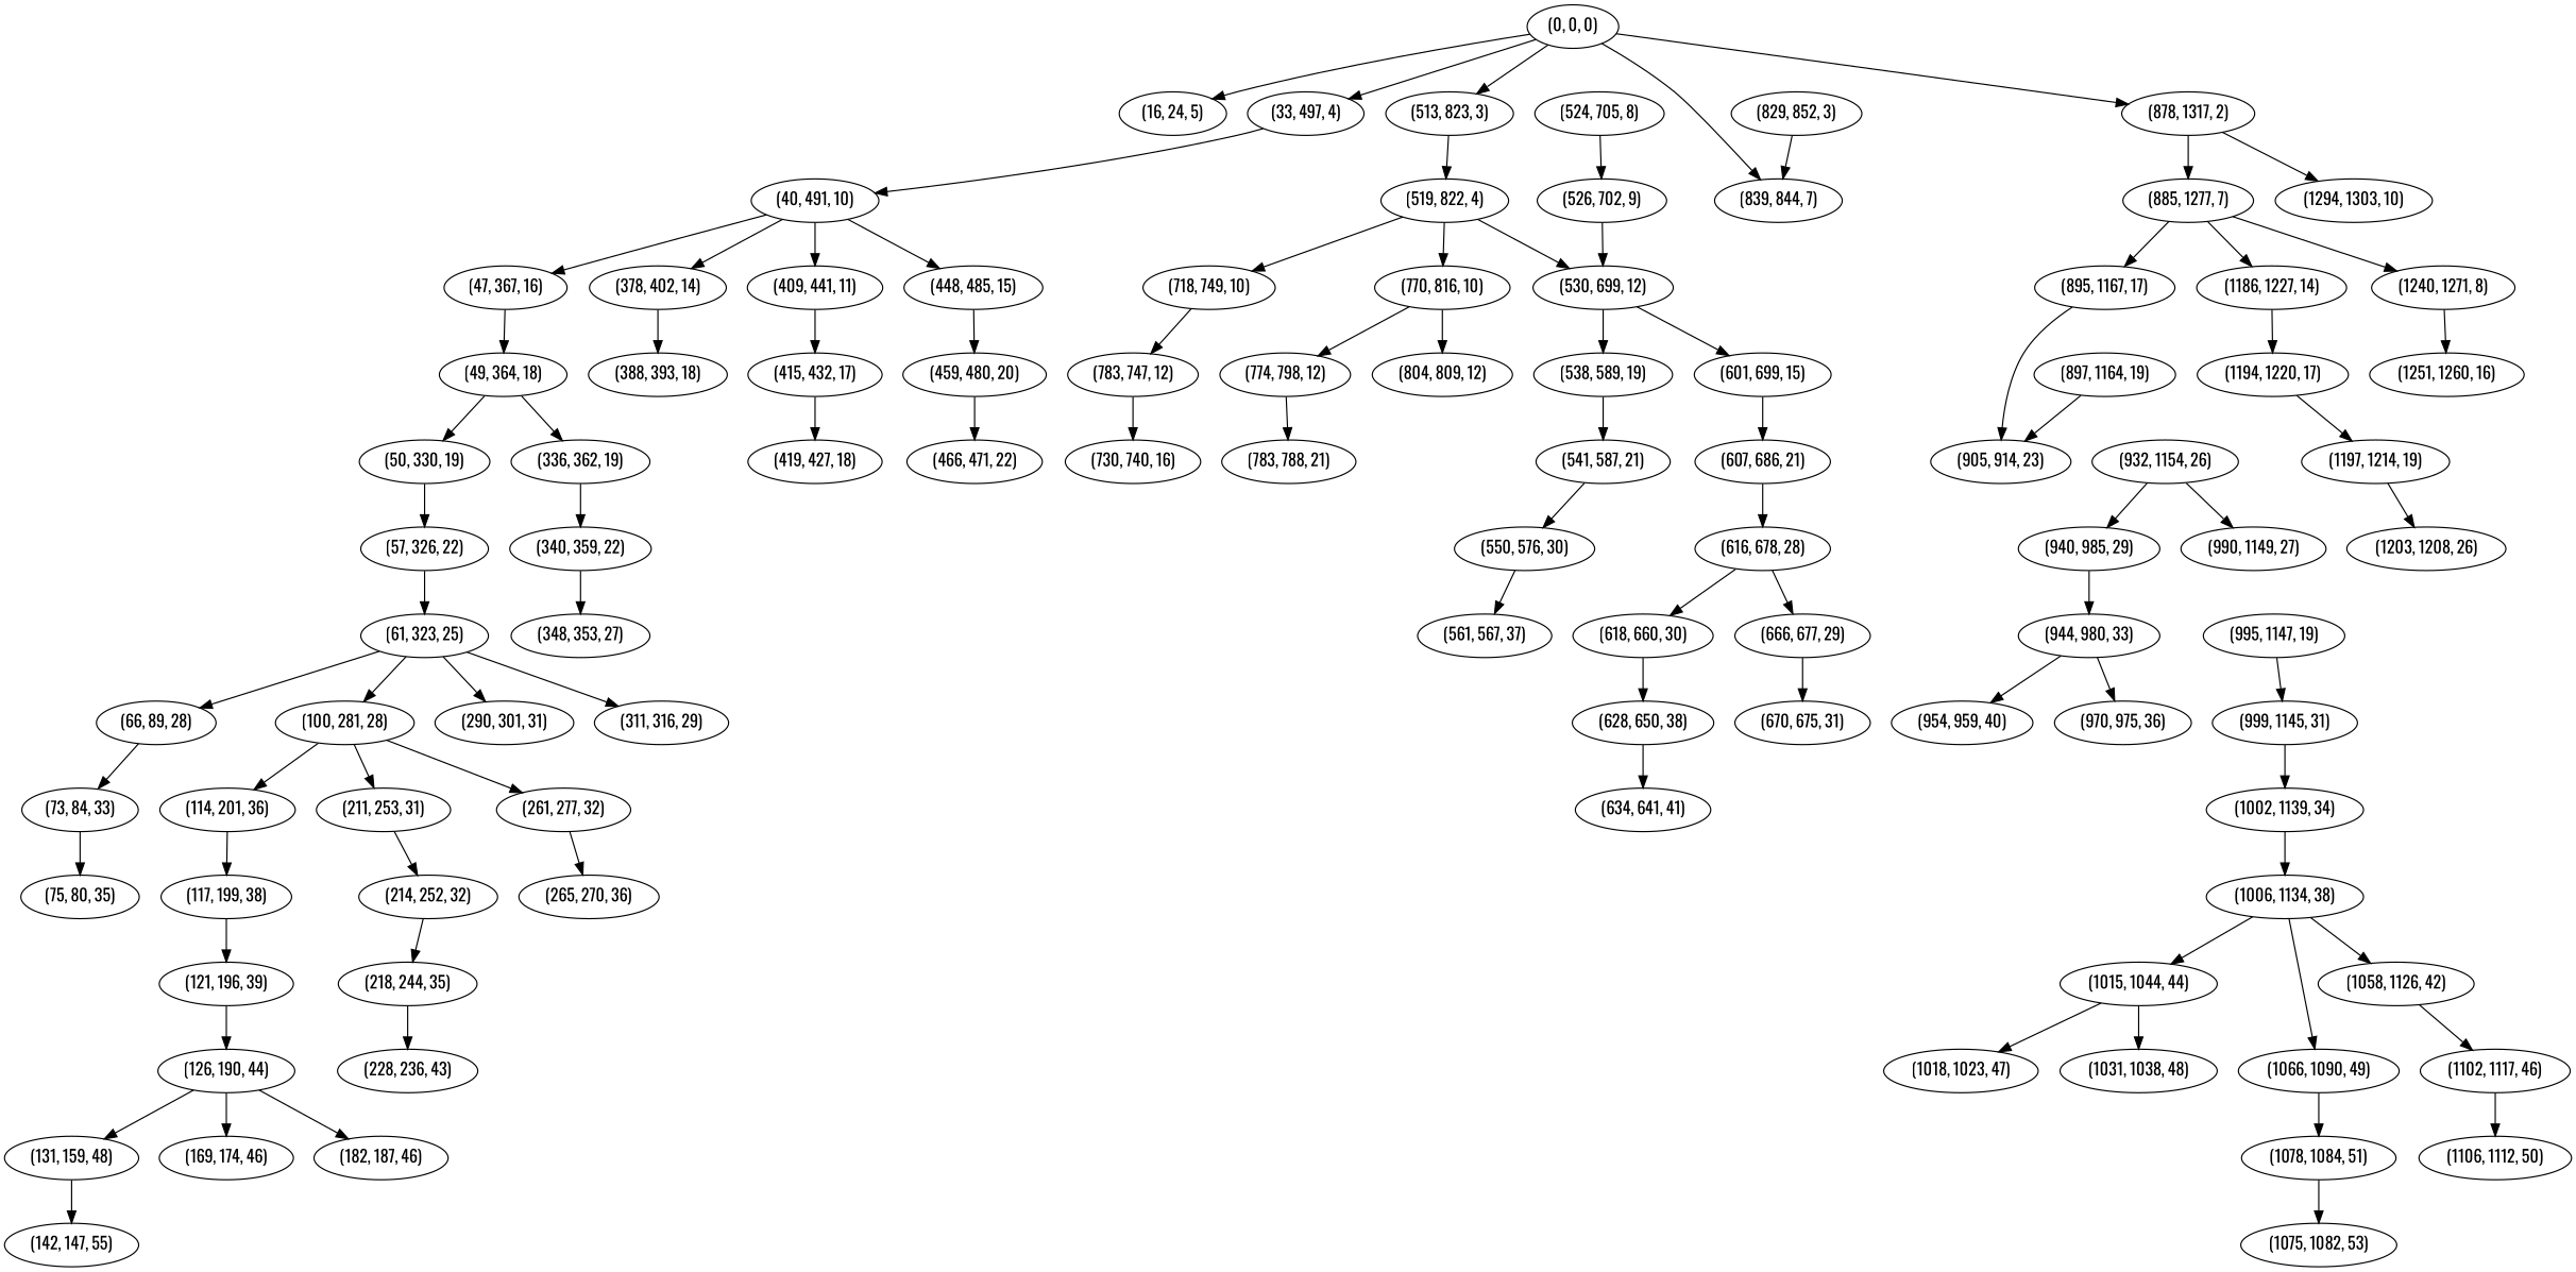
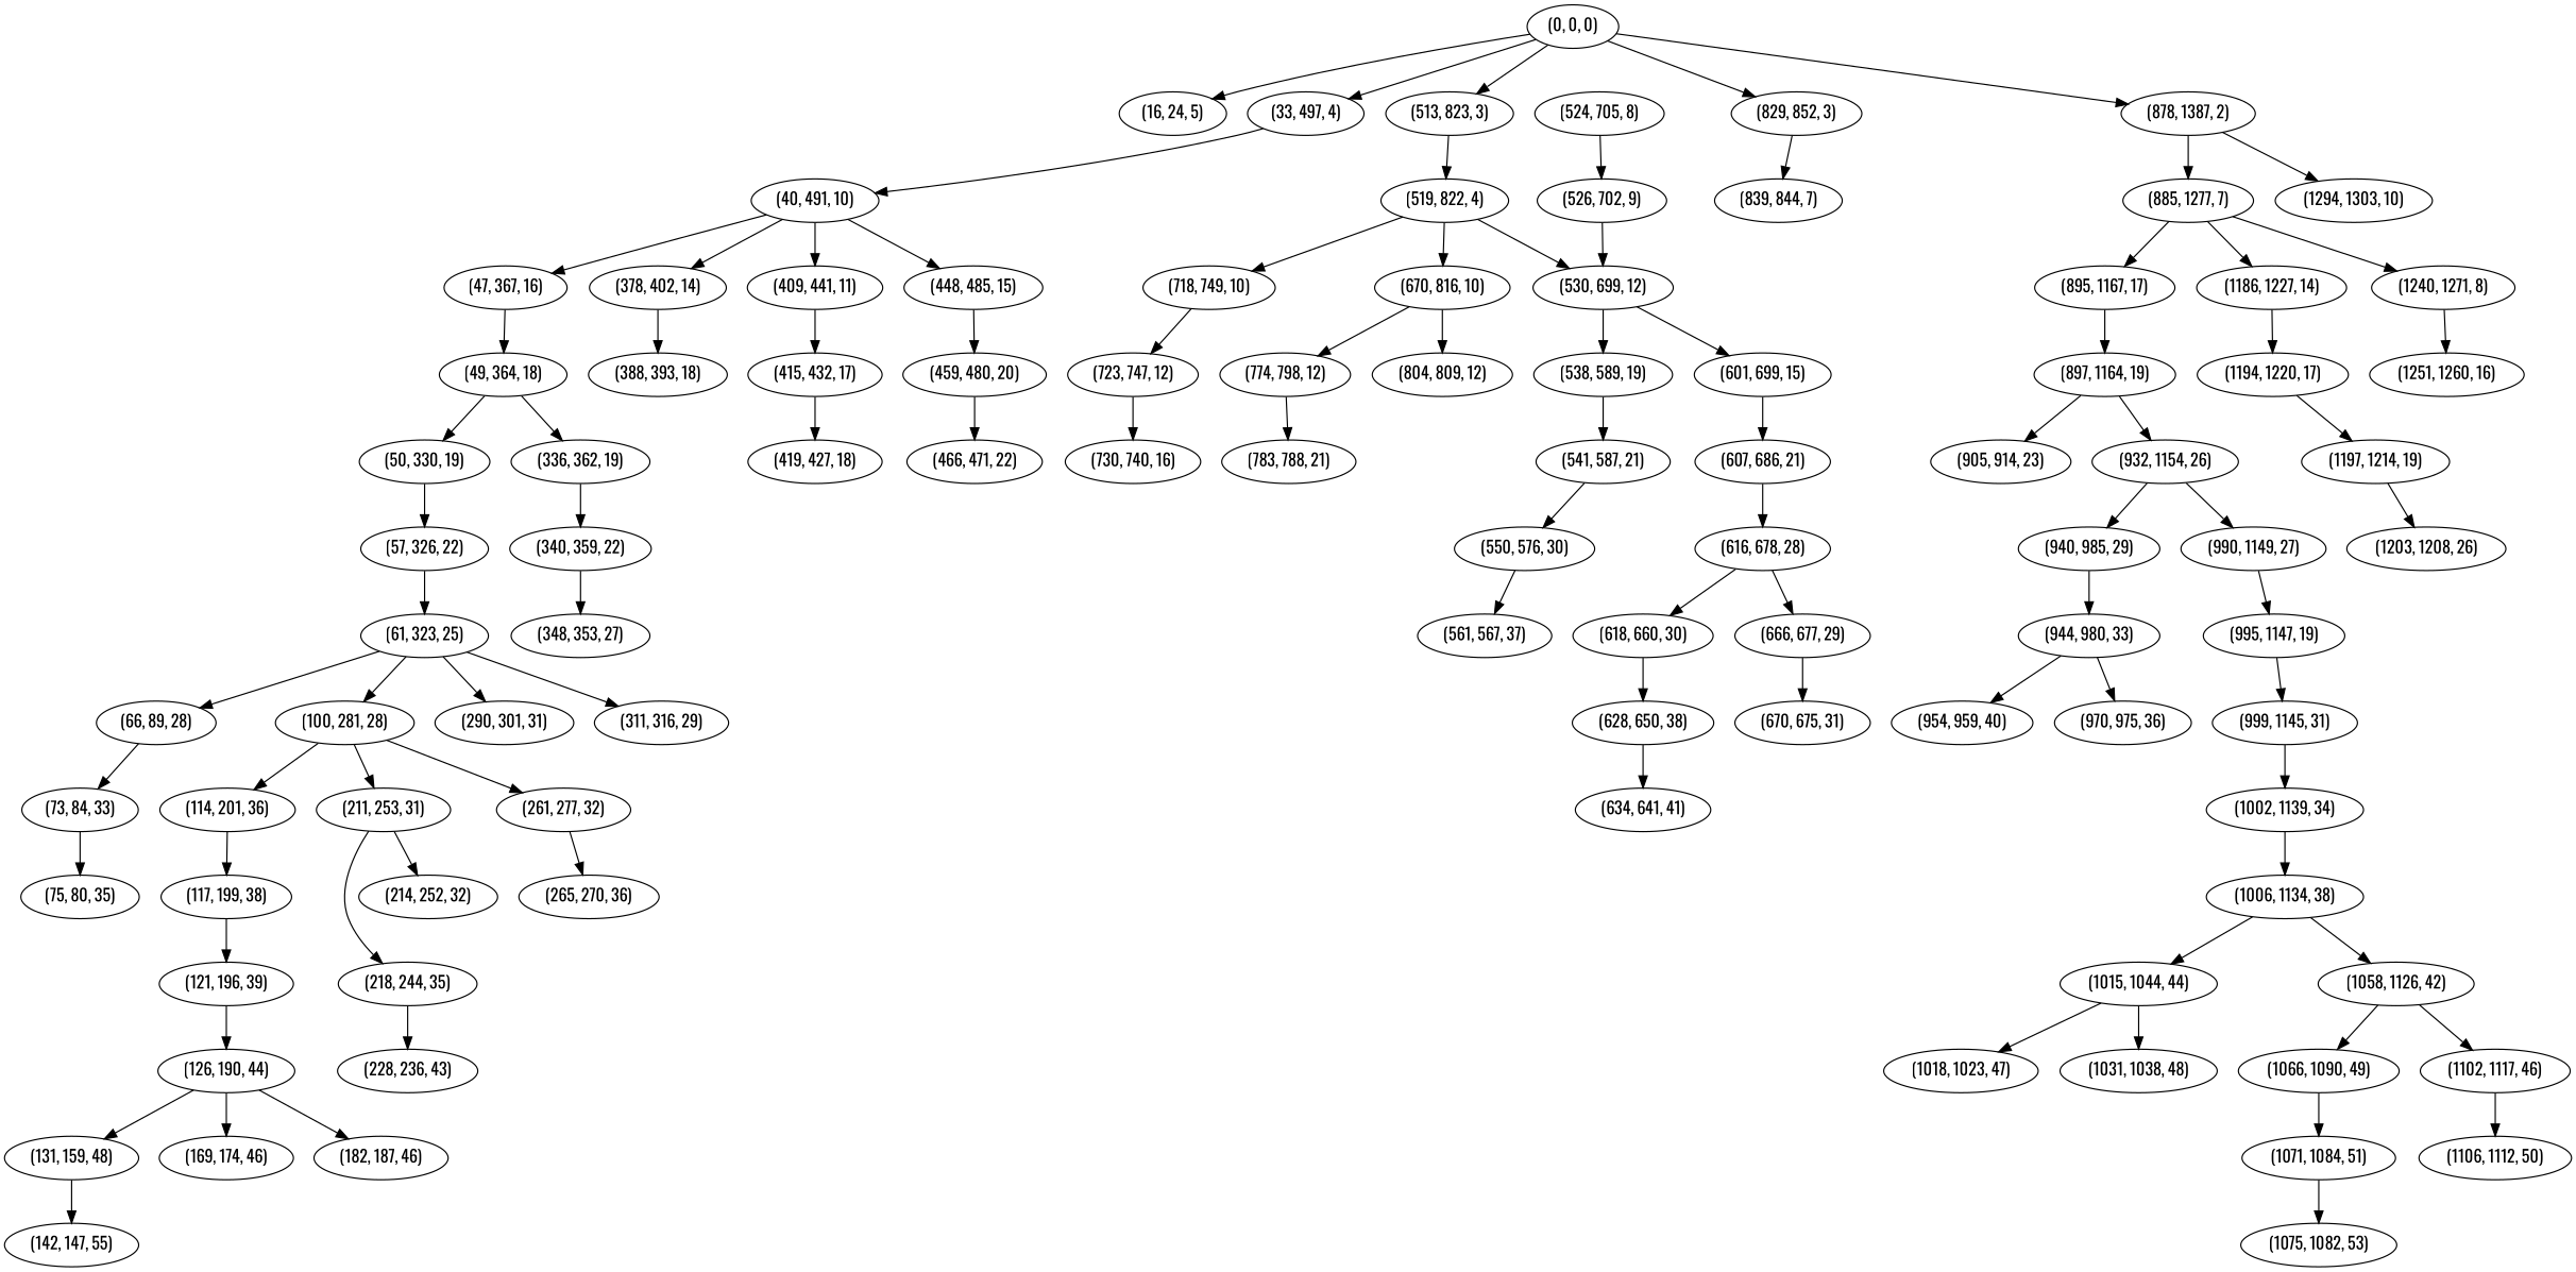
  digraph {
    fontname=Oswald
    node [fontname=Oswald]
    edge [fontname=Oswald]
    "(0, 0, 0)"
    "(16, 24, 5)"
    "(33, 497, 4)"
    "(513, 823, 3)"
    "(829, 852, 3)"
-   "(878, 1317, 2)"
+   "(878, 1317, 2)" [label="(878, 1387, 2)"]
    "(40, 491, 10)"
    "(519, 822, 4)"
    "(839, 844, 7)"
    "(885, 1277, 7)"
    "(1294, 1303, 10)"
    "(47, 367, 16)"
    "(378, 402, 14)"
    "(409, 441, 11)"
    "(448, 485, 15)"
    "(49, 364, 18)"
    "(388, 393, 18)"
    "(415, 432, 17)"
    "(459, 480, 20)"
    "(50, 330, 19)"
    "(336, 362, 19)"
    "(57, 326, 22)"
    "(340, 359, 22)"
    "(61, 323, 25)"
    "(66, 89, 28)"
    "(100, 281, 28)"
    "(290, 301, 31)"
    "(311, 316, 29)"
    "(73, 84, 33)"
    "(114, 201, 36)"
    "(211, 253, 31)"
    "(261, 277, 32)"
    "(75, 80, 35)"
    "(117, 199, 38)"
    "(214, 252, 32)"
    "(265, 270, 36)"
    "(121, 196, 39)"
    "(126, 190, 44)"
    "(131, 159, 48)"
    "(169, 174, 46)"
    "(182, 187, 46)"
    "(142, 147, 55)"
    "(218, 244, 35)"
    "(228, 236, 43)"
    "(348, 353, 27)"
    "(419, 427, 18)"
    "(466, 471, 22)"
    "(718, 749, 10)"
-   "(770, 816, 10)"
+   "(770, 816, 10)" [label="(670, 816, 10)"]
    "(530, 699, 12)"
    "(524, 705, 8)"
    "(526, 702, 9)"
-   "(723, 747, 12)" [label="(783, 747, 12)"]
+   "(723, 747, 12)"
    "(774, 798, 12)"
    "(804, 809, 12)"
    "(538, 589, 19)"
    n57 [label="(601, 699, 15)"]
    "(541, 587, 21)"
    "(607, 686, 21)"
    "(550, 576, 30)"
    "(561, 567, 37)"
    "(616, 678, 28)"
    "(618, 660, 30)"
    "(666, 677, 29)"
    "(628, 650, 38)"
    "(670, 675, 31)"
    "(634, 641, 41)"
    "(730, 740, 16)"
    "(783, 788, 21)"
    "(895, 1167, 17)"
    "(1186, 1227, 14)"
    "(1240, 1271, 8)"
    "(897, 1164, 19)"
    "(1194, 1220, 17)"
    "(1251, 1260, 16)"
    "(905, 914, 23)"
    "(932, 1154, 26)"
    "(940, 985, 29)"
    "(990, 1149, 27)"
    "(944, 980, 33)"
    n81 [label="(995, 1147, 19)"]
    "(954, 959, 40)"
    "(970, 975, 36)"
    "(999, 1145, 31)"
    "(1002, 1139, 34)"
    "(1006, 1134, 38)"
    "(1015, 1044, 44)"
    "(1058, 1126, 42)"
    "(1018, 1023, 47)"
    "(1031, 1038, 48)"
    "(1066, 1090, 49)"
    "(1102, 1117, 46)"
-   "(1071, 1084, 51)" [label="(1078, 1084, 51)"]
+   "(1071, 1084, 51)"
    "(1106, 1112, 50)"
    "(1075, 1082, 53)"
    "(1197, 1214, 19)"
    n97 [label="(1203, 1208, 26)"]
    "(0, 0, 0)" -> "(16, 24, 5)"
    "(0, 0, 0)" -> "(33, 497, 4)"
    "(0, 0, 0)" -> "(513, 823, 3)"
-   "(0, 0, 0)" -> "(839, 844, 7)"
+   "(0, 0, 0)" -> "(829, 852, 3)"
    "(0, 0, 0)" -> "(878, 1317, 2)"
    "(33, 497, 4)" -> "(40, 491, 10)"
    "(513, 823, 3)" -> "(519, 822, 4)"
    "(829, 852, 3)" -> "(839, 844, 7)"
    "(878, 1317, 2)" -> "(885, 1277, 7)"
    "(878, 1317, 2)" -> "(1294, 1303, 10)"
    "(40, 491, 10)" -> "(47, 367, 16)"
    "(40, 491, 10)" -> "(378, 402, 14)"
    "(40, 491, 10)" -> "(409, 441, 11)"
    "(40, 491, 10)" -> "(448, 485, 15)"
    "(519, 822, 4)" -> "(718, 749, 10)"
    "(519, 822, 4)" -> "(770, 816, 10)"
    "(519, 822, 4)" -> "(530, 699, 12)"
    "(885, 1277, 7)" -> "(895, 1167, 17)"
    "(885, 1277, 7)" -> "(1186, 1227, 14)"
    "(885, 1277, 7)" -> "(1240, 1271, 8)"
    "(47, 367, 16)" -> "(49, 364, 18)"
    "(378, 402, 14)" -> "(388, 393, 18)"
    "(409, 441, 11)" -> "(415, 432, 17)"
    "(448, 485, 15)" -> "(459, 480, 20)"
    "(49, 364, 18)" -> "(50, 330, 19)"
    "(49, 364, 18)" -> "(336, 362, 19)"
    "(415, 432, 17)" -> "(419, 427, 18)"
    "(459, 480, 20)" -> "(466, 471, 22)"
    "(50, 330, 19)" -> "(57, 326, 22)"
    "(336, 362, 19)" -> "(340, 359, 22)"
    "(57, 326, 22)" -> "(61, 323, 25)"
    "(340, 359, 22)" -> "(348, 353, 27)"
    "(61, 323, 25)" -> "(66, 89, 28)"
    "(61, 323, 25)" -> "(100, 281, 28)"
    "(61, 323, 25)" -> "(290, 301, 31)"
    "(61, 323, 25)" -> "(311, 316, 29)"
    "(66, 89, 28)" -> "(73, 84, 33)"
    "(100, 281, 28)" -> "(114, 201, 36)"
    "(100, 281, 28)" -> "(211, 253, 31)"
    "(100, 281, 28)" -> "(261, 277, 32)"
    "(73, 84, 33)" -> "(75, 80, 35)"
    "(114, 201, 36)" -> "(117, 199, 38)"
    "(211, 253, 31)" -> "(214, 252, 32)"
    "(261, 277, 32)" -> "(265, 270, 36)"
    "(117, 199, 38)" -> "(121, 196, 39)"
-   "(214, 252, 32)" -> "(218, 244, 35)"
+   "(211, 253, 31)" -> "(218, 244, 35)"
    "(121, 196, 39)" -> "(126, 190, 44)"
    "(126, 190, 44)" -> "(131, 159, 48)"
    "(126, 190, 44)" -> "(169, 174, 46)"
    "(126, 190, 44)" -> "(182, 187, 46)"
    "(131, 159, 48)" -> "(142, 147, 55)"
    "(218, 244, 35)" -> "(228, 236, 43)"
    "(718, 749, 10)" -> "(723, 747, 12)"
    "(770, 816, 10)" -> "(774, 798, 12)"
    "(770, 816, 10)" -> "(804, 809, 12)"
    "(530, 699, 12)" -> "(538, 589, 19)"
    "(530, 699, 12)" -> n57
    "(524, 705, 8)" -> "(526, 702, 9)"
    "(526, 702, 9)" -> "(530, 699, 12)"
    "(723, 747, 12)" -> "(730, 740, 16)"
    "(774, 798, 12)" -> "(783, 788, 21)"
    "(538, 589, 19)" -> "(541, 587, 21)"
    n57 -> "(607, 686, 21)"
    "(541, 587, 21)" -> "(550, 576, 30)"
    "(607, 686, 21)" -> "(616, 678, 28)"
    "(550, 576, 30)" -> "(561, 567, 37)"
    "(616, 678, 28)" -> "(618, 660, 30)"
    "(616, 678, 28)" -> "(666, 677, 29)"
    "(618, 660, 30)" -> "(628, 650, 38)"
    "(666, 677, 29)" -> "(670, 675, 31)"
    "(628, 650, 38)" -> "(634, 641, 41)"
-   "(895, 1167, 17)" -> "(905, 914, 23)"
+   "(895, 1167, 17)" -> "(897, 1164, 19)"
    "(1186, 1227, 14)" -> "(1194, 1220, 17)"
    "(1240, 1271, 8)" -> "(1251, 1260, 16)"
    "(897, 1164, 19)" -> "(905, 914, 23)"
+   "(897, 1164, 19)" -> "(932, 1154, 26)"
    "(1194, 1220, 17)" -> "(1197, 1214, 19)"
    "(932, 1154, 26)" -> "(940, 985, 29)"
    "(932, 1154, 26)" -> "(990, 1149, 27)"
    "(940, 985, 29)" -> "(944, 980, 33)"
+   "(990, 1149, 27)" -> n81
    "(944, 980, 33)" -> "(954, 959, 40)"
    "(944, 980, 33)" -> "(970, 975, 36)"
    n81 -> "(999, 1145, 31)"
    "(999, 1145, 31)" -> "(1002, 1139, 34)"
    "(1002, 1139, 34)" -> "(1006, 1134, 38)"
    "(1006, 1134, 38)" -> "(1015, 1044, 44)"
    "(1006, 1134, 38)" -> "(1058, 1126, 42)"
    "(1015, 1044, 44)" -> "(1018, 1023, 47)"
    "(1015, 1044, 44)" -> "(1031, 1038, 48)"
-   "(1006, 1134, 38)" -> "(1066, 1090, 49)"
+   "(1058, 1126, 42)" -> "(1066, 1090, 49)"
    "(1058, 1126, 42)" -> "(1102, 1117, 46)"
    "(1066, 1090, 49)" -> "(1071, 1084, 51)"
    "(1102, 1117, 46)" -> "(1106, 1112, 50)"
    "(1071, 1084, 51)" -> "(1075, 1082, 53)"
    "(1197, 1214, 19)" -> n97
  }
